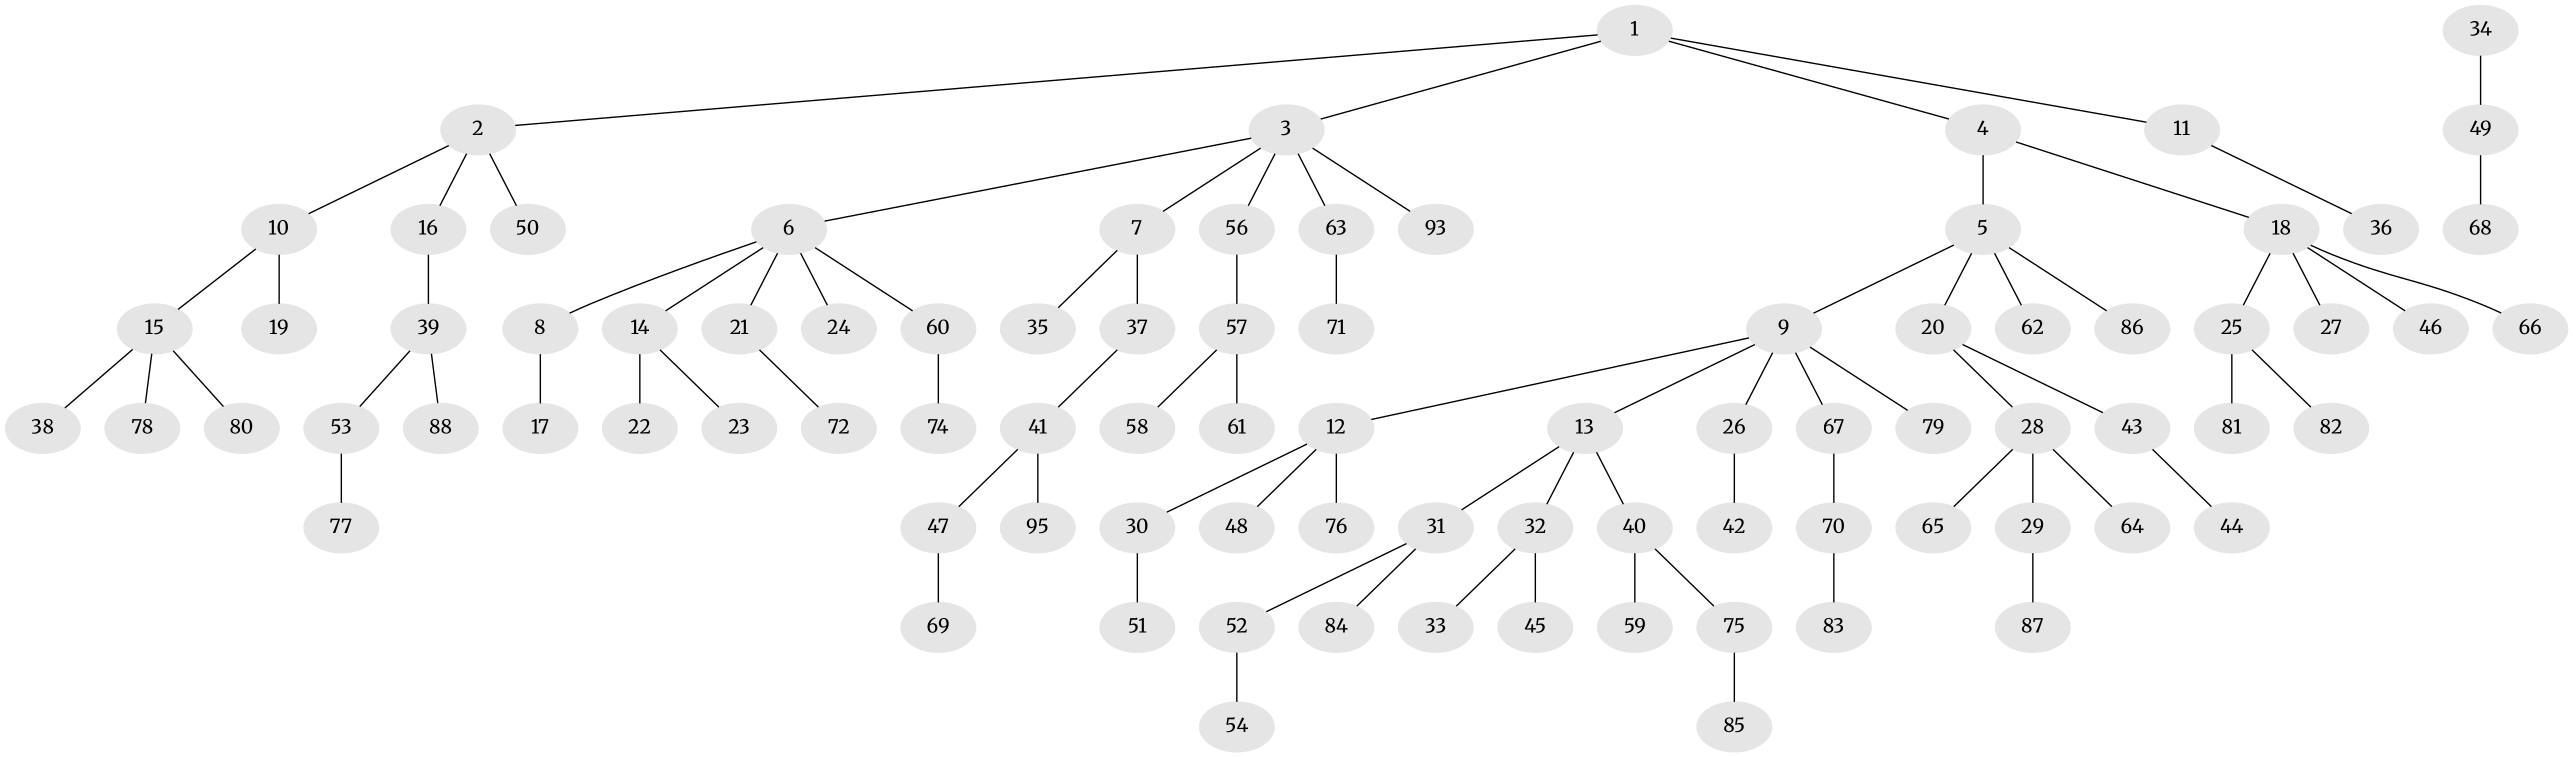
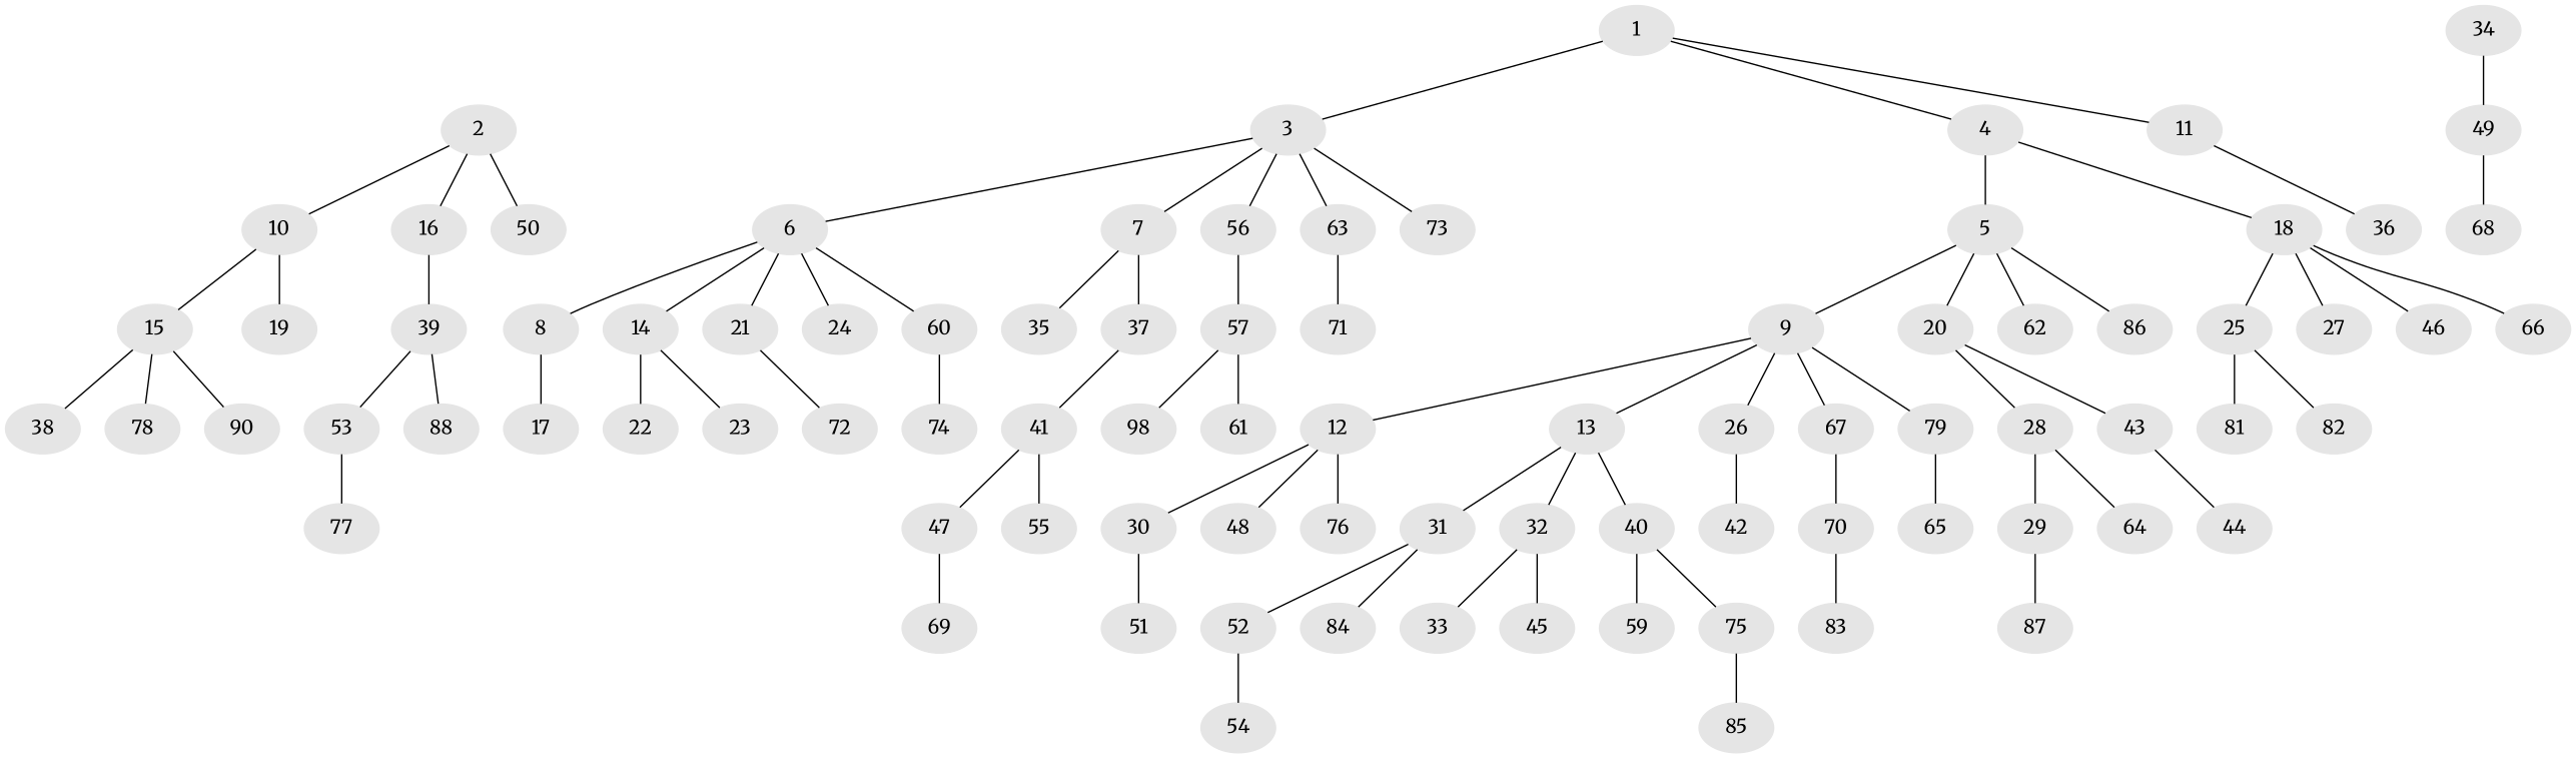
  graph {
    fontname=Merriweather
    node [color=gray90 fontname=Merriweather style=filled]
    edge [fontname=Merriweather]
    1
    2
    3
    4
    11
    10
    16
    50
    6
    7
    56
    63
-   73 [label=93]
+   73
    5
    18
    36
    15
    19
    39
    8
    14
    21
    24
    60
    35
    37
    57
    71
    9
    20
    62
    86
    25
    27
    46
    66
    12
    13
    26
    67
    79
    28
    43
    17
    22
    23
    72
    74
    41
    30
    48
    76
    31
    32
    40
    42
    70
    38
    78
-   80
+   80 [label=90]
    51
    52
    84
    33
    45
    59
    75
    53
    88
    81
    82
    29
    64
    65
    44
    87
    54
    34
    49
    68
    47
-   55 [label=95]
+   55
    77
    85
    69
-   58
+   58 [label=98]
    61
    83
-   1 -- 2
    1 -- 3
    1 -- 4
    1 -- 11
    2 -- 10
    2 -- 16
    2 -- 50
    3 -- 6
    3 -- 7
    3 -- 56
    3 -- 63
    3 -- 73
    4 -- 5
    4 -- 18
    11 -- 36
    10 -- 15
    10 -- 19
    16 -- 39
    6 -- 8
    6 -- 14
    6 -- 21
    6 -- 24
    6 -- 60
    7 -- 35
    7 -- 37
    56 -- 57
    63 -- 71
    5 -- 9
    5 -- 20
    5 -- 62
    5 -- 86
    18 -- 25
    18 -- 27
    18 -- 46
    18 -- 66
    15 -- 38
    15 -- 78
    15 -- 80
    39 -- 53
    39 -- 88
    8 -- 17
    14 -- 22
    14 -- 23
    21 -- 72
    60 -- 74
    37 -- 41
    57 -- 58
    57 -- 61
    9 -- 12
    9 -- 13
    9 -- 26
    9 -- 67
    9 -- 79
    20 -- 28
    20 -- 43
    25 -- 81
    25 -- 82
    12 -- 30
    12 -- 48
    12 -- 76
    13 -- 31
    13 -- 32
    13 -- 40
    26 -- 42
    67 -- 70
    28 -- 29
    28 -- 64
-   28 -- 65
+   79 -- 65
    43 -- 44
    41 -- 47
    41 -- 55
    30 -- 51
    31 -- 52
    31 -- 84
    32 -- 33
    32 -- 45
    40 -- 59
    40 -- 75
    70 -- 83
    52 -- 54
    75 -- 85
    53 -- 77
    29 -- 87
    34 -- 49
    49 -- 68
    47 -- 69
  }
